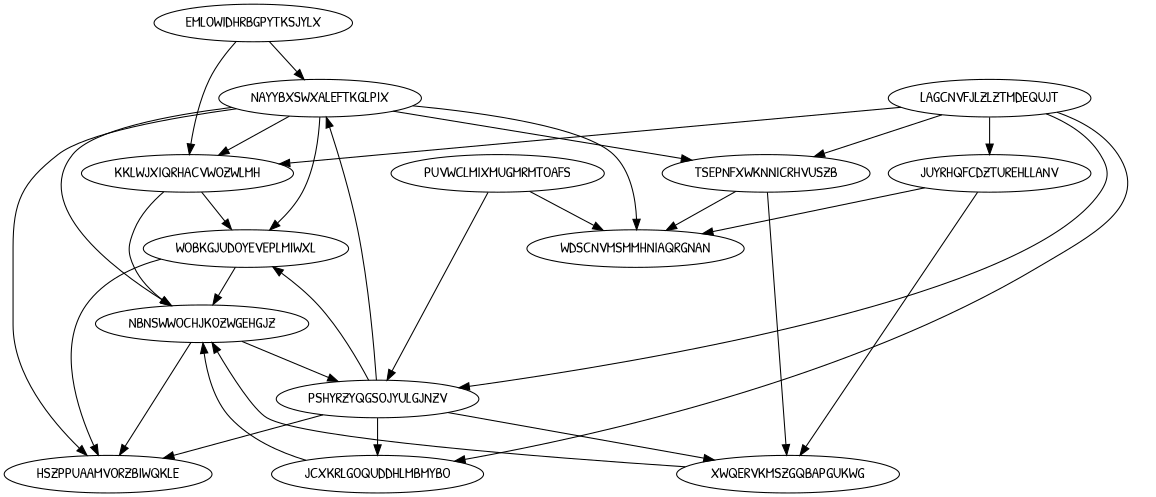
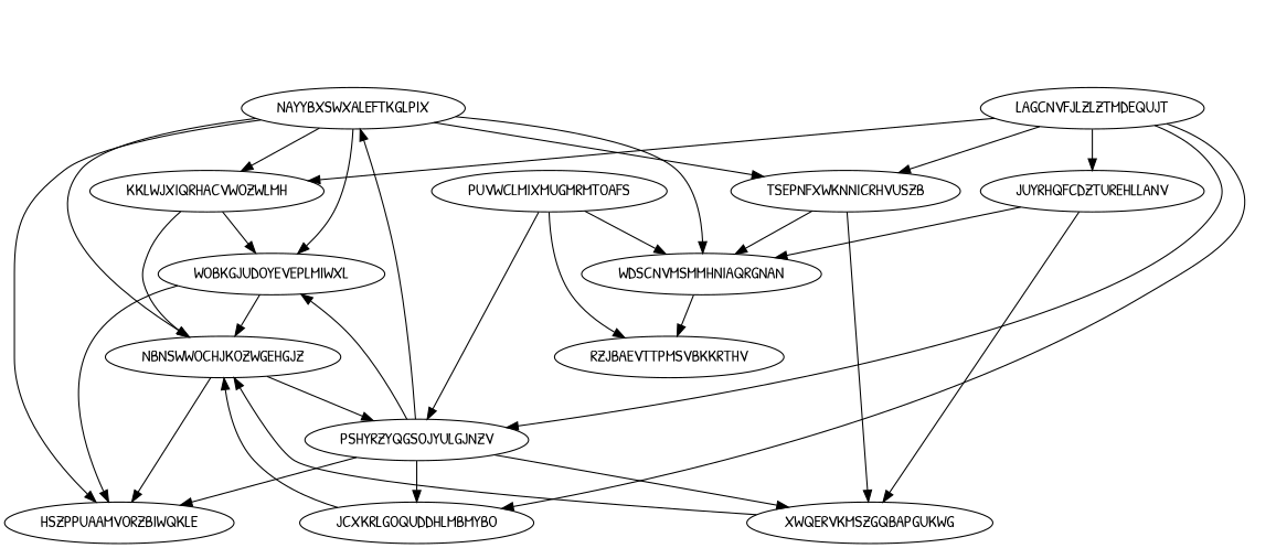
  digraph {
    fontname="Patrick Hand"
    node [Weight=16 fontname="Patrick Hand"]
    edge [Weight=17 fontname="Patrick Hand"]
    NAYYBXSWXALEFTKGLPIX [Weight=18]
-   EMLOWIDHRBGPYTKSJYLX
    KKLWJXIQRHACVWOZWLMH [Weight=15]
    WDSCNVMSMMHNIAQRGNAN [Weight=19]
    WOBKGJUDOYEVEPLMIWXL [Weight=12]
    NBNSWWOCHJKOZWGEHGJZ
    HSZPPUAAMVORZBIWQKLE [Weight=18]
    TSEPNFXWKNNICRHVUSZB
    LAGCNVFJLZLZTMDEQUJT [Weight=19]
    PSHYRZYQGSOJYULGJNZV [Weight=17]
    JUYRHQFCDZTUREHLLANV [Weight=14]
    JCXKRLGOQUDDHLMBMYBO [Weight=14]
    PUVWCLMIXMUGMRMTOAFS
+   RZJBAEVTTPMSVBKKRTHV [Weight=14]
    XWQERVKMSZGQBAPGUKWG [Weight=13]
    NAYYBXSWXALEFTKGLPIX -> KKLWJXIQRHACVWOZWLMH
    NAYYBXSWXALEFTKGLPIX -> WDSCNVMSMMHNIAQRGNAN [Weight=16]
    NAYYBXSWXALEFTKGLPIX -> WOBKGJUDOYEVEPLMIWXL [Weight=18]
    NAYYBXSWXALEFTKGLPIX -> NBNSWWOCHJKOZWGEHGJZ [Weight=12]
    NAYYBXSWXALEFTKGLPIX -> HSZPPUAAMVORZBIWQKLE [Weight=14]
    NAYYBXSWXALEFTKGLPIX -> TSEPNFXWKNNICRHVUSZB [Weight=15]
-   EMLOWIDHRBGPYTKSJYLX -> NAYYBXSWXALEFTKGLPIX [Weight=18]
-   EMLOWIDHRBGPYTKSJYLX -> KKLWJXIQRHACVWOZWLMH [Weight=11]
    KKLWJXIQRHACVWOZWLMH -> WOBKGJUDOYEVEPLMIWXL [Weight=12]
    KKLWJXIQRHACVWOZWLMH -> NBNSWWOCHJKOZWGEHGJZ
+   WDSCNVMSMMHNIAQRGNAN -> RZJBAEVTTPMSVBKKRTHV [Weight=20]
    WOBKGJUDOYEVEPLMIWXL -> NBNSWWOCHJKOZWGEHGJZ [Weight=14]
    WOBKGJUDOYEVEPLMIWXL -> HSZPPUAAMVORZBIWQKLE
    NBNSWWOCHJKOZWGEHGJZ -> HSZPPUAAMVORZBIWQKLE [Weight=18]
    NBNSWWOCHJKOZWGEHGJZ -> PSHYRZYQGSOJYULGJNZV
    TSEPNFXWKNNICRHVUSZB -> WDSCNVMSMMHNIAQRGNAN [Weight=11]
    TSEPNFXWKNNICRHVUSZB -> XWQERVKMSZGQBAPGUKWG [Weight=10]
    LAGCNVFJLZLZTMDEQUJT -> KKLWJXIQRHACVWOZWLMH [Weight=13]
    LAGCNVFJLZLZTMDEQUJT -> TSEPNFXWKNNICRHVUSZB [Weight=19]
    LAGCNVFJLZLZTMDEQUJT -> PSHYRZYQGSOJYULGJNZV [Weight=20]
    LAGCNVFJLZLZTMDEQUJT -> JUYRHQFCDZTUREHLLANV [Weight=16]
    LAGCNVFJLZLZTMDEQUJT -> JCXKRLGOQUDDHLMBMYBO [Weight=16]
    PSHYRZYQGSOJYULGJNZV -> NAYYBXSWXALEFTKGLPIX [Weight=13]
    PSHYRZYQGSOJYULGJNZV -> WOBKGJUDOYEVEPLMIWXL [Weight=10]
    PSHYRZYQGSOJYULGJNZV -> HSZPPUAAMVORZBIWQKLE [Weight=11]
    PSHYRZYQGSOJYULGJNZV -> JCXKRLGOQUDDHLMBMYBO [Weight=10]
    PSHYRZYQGSOJYULGJNZV -> XWQERVKMSZGQBAPGUKWG [Weight=18]
    JUYRHQFCDZTUREHLLANV -> WDSCNVMSMMHNIAQRGNAN [Weight=13]
    JUYRHQFCDZTUREHLLANV -> XWQERVKMSZGQBAPGUKWG [Weight=16]
    JCXKRLGOQUDDHLMBMYBO -> NBNSWWOCHJKOZWGEHGJZ [Weight=16]
    PUVWCLMIXMUGMRMTOAFS -> WDSCNVMSMMHNIAQRGNAN
    PUVWCLMIXMUGMRMTOAFS -> PSHYRZYQGSOJYULGJNZV [Weight=19]
+   PUVWCLMIXMUGMRMTOAFS -> RZJBAEVTTPMSVBKKRTHV [Weight=13]
    XWQERVKMSZGQBAPGUKWG -> NBNSWWOCHJKOZWGEHGJZ [Weight=11]
  }
